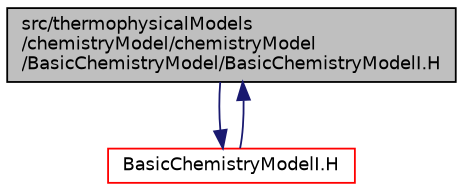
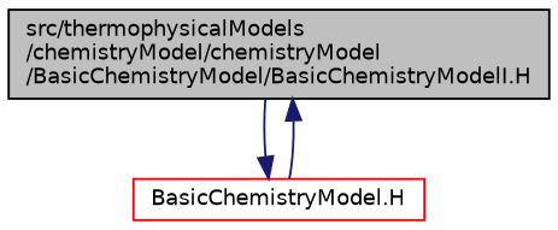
  digraph {
    node [fontname=Helvetica fontsize=10 shape=record]
    edge [color=midnightblue fontname=Helvetica fontsize=10 labelfontname=Helvetica labelfontsize=10 style=solid]
    n1 [color=black fillcolor=grey75 fontcolor=black height=0.2 label="src/thermophysicalModels\l/chemistryModel/chemistryModel\l/BasicChemistryModel/BasicChemistryModelI.H" style=filled width=0.4]
-   n2 [color=red height=0.2 label="BasicChemistryModelI.H" width=0.4]
+   n2 [color=red height=0.2 label="BasicChemistryModel.H" width=0.4]
    n1 -> n2
    n2 -> n1
  }
